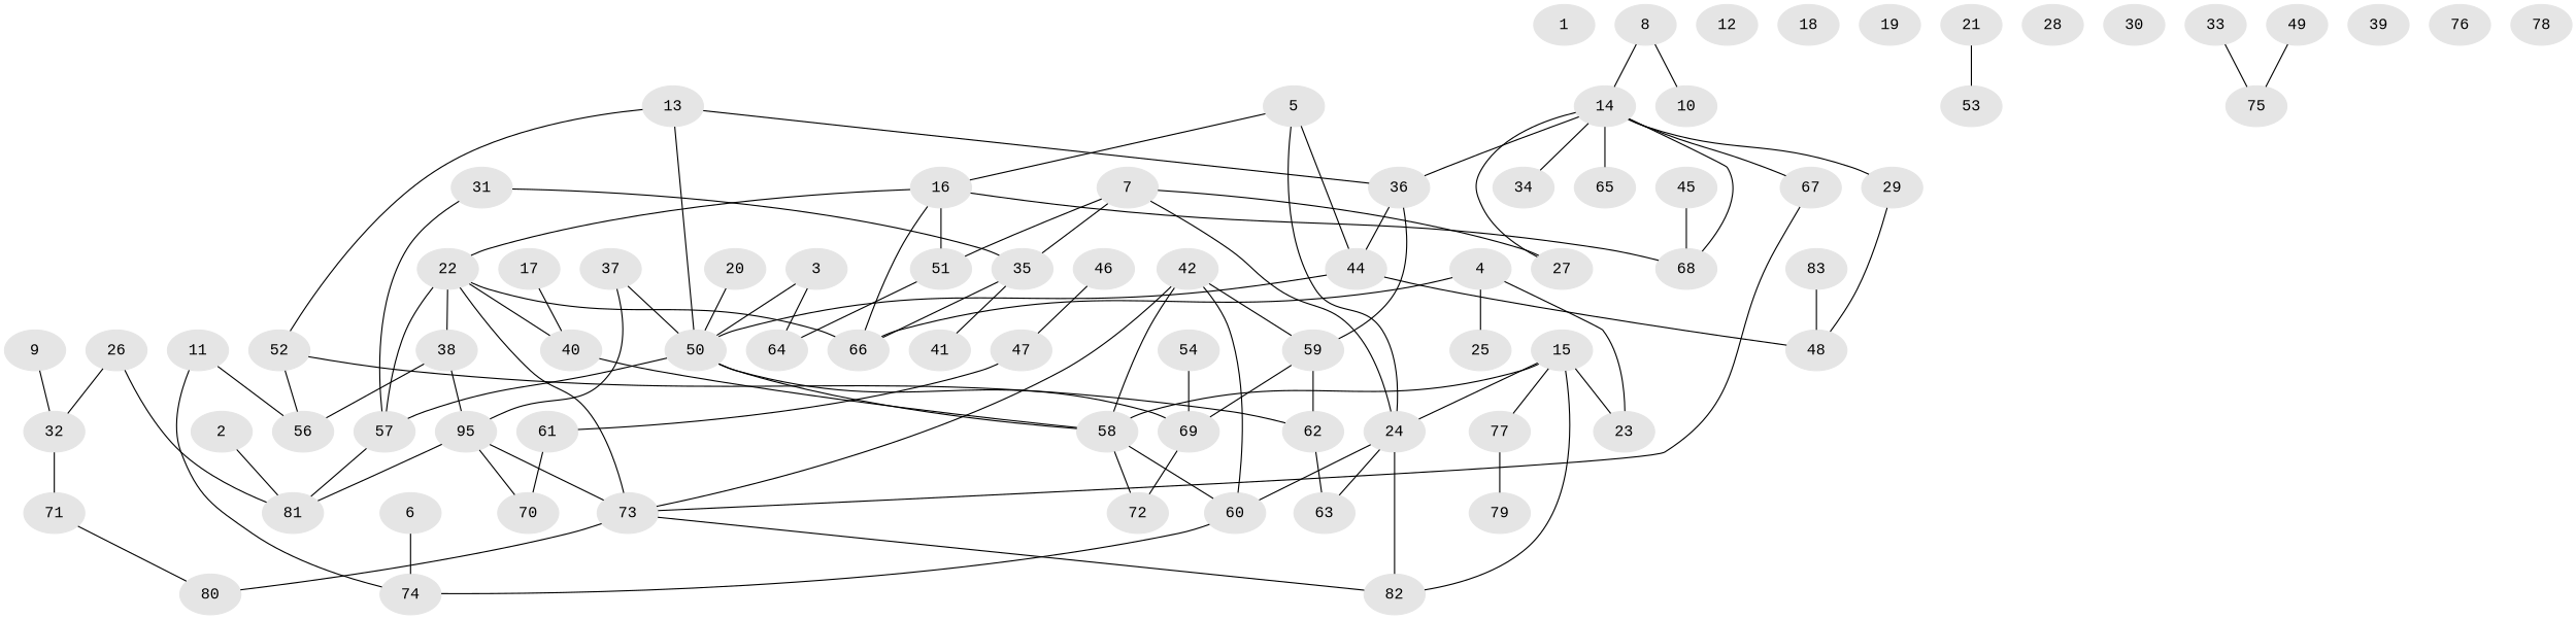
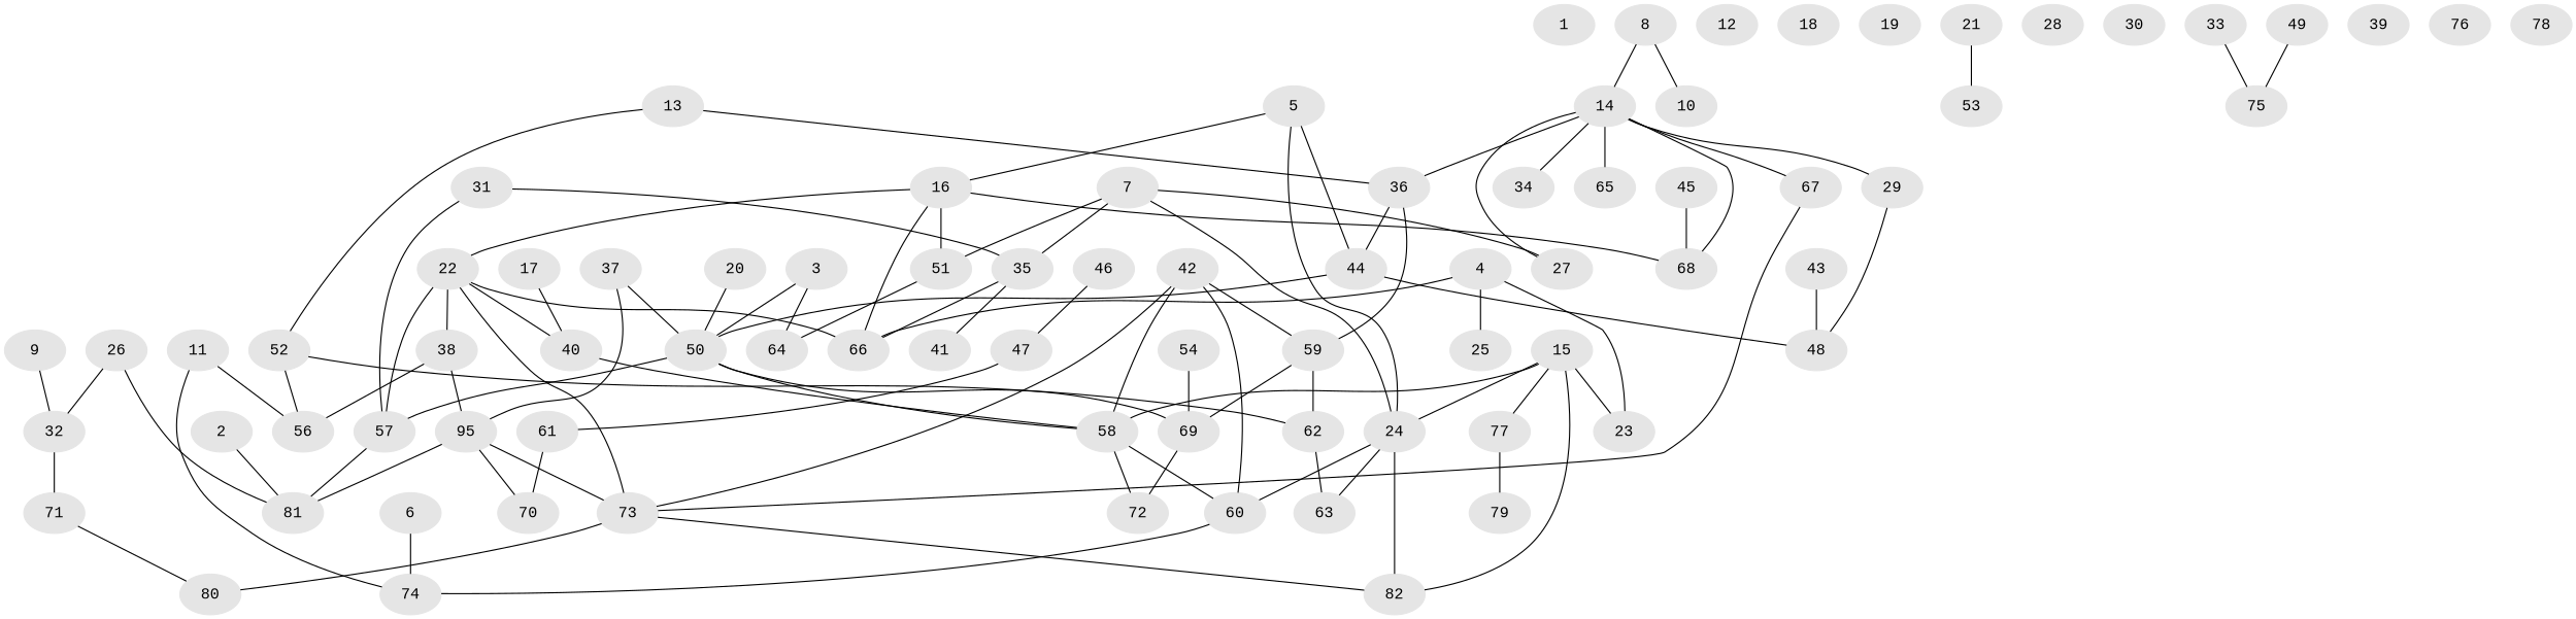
  graph {
    fontname="Liberation Mono"
    node [color=gray90 fontname="Liberation Mono" style=filled]
    edge [fontname="Liberation Mono"]
    1
    2
    81
    3
    50
    64
    58
    57
    69
    4
    23
    25
    66
    5
    16
    24
    44
    51
    68
    22
    82
    60
    63
    48
    6
    74
    7
    27
    35
    41
    8
    10
    14
    36
    29
    34
    65
    67
    9
    32
    71
    11
    56
    12
    13
    52
    59
    62
    73
    15
    77
    72
    79
    40
    38
    17
    18
    19
    20
    21
    53
    n62 [label=95]
    80
    26
    28
    30
    31
    33
    75
    37
    70
    39
    42
-   43 [label=83]
+   43
    45
    46
    47
    61
    49
    54
    76
    78
    2 -- 81
    3 -- 50
    3 -- 64
    50 -- 58
    50 -- 57
    50 -- 69
    58 -- 60
    58 -- 72
    57 -- 81
    69 -- 72
    4 -- 23
    4 -- 25
    4 -- 66
    5 -- 16
    5 -- 24
    5 -- 44
    16 -- 66
    16 -- 51
    16 -- 68
    16 -- 22
    24 -- 82
    24 -- 60
    24 -- 63
    44 -- 50
    44 -- 48
    51 -- 64
    22 -- 57
    22 -- 66
    22 -- 73
    22 -- 40
    22 -- 38
    60 -- 74
    6 -- 74
    7 -- 24
    7 -- 51
    7 -- 27
    7 -- 35
    35 -- 66
    35 -- 41
    8 -- 10
    8 -- 14
    14 -- 68
    14 -- 27
    14 -- 36
    14 -- 29
    14 -- 34
    14 -- 65
    14 -- 67
    36 -- 44
    36 -- 59
    29 -- 48
    67 -- 73
    9 -- 32
    32 -- 71
    71 -- 80
    11 -- 74
    11 -- 56
-   13 -- 50
    13 -- 36
    13 -- 52
    52 -- 56
    52 -- 62
    59 -- 69
    59 -- 62
    62 -- 63
    73 -- 82
    73 -- 80
    15 -- 58
    15 -- 23
    15 -- 24
    15 -- 82
    15 -- 77
    77 -- 79
    40 -- 58
    38 -- 56
    38 -- n62
    17 -- 40
    20 -- 50
    21 -- 53
    n62 -- 81
    n62 -- 73
    n62 -- 70
    26 -- 81
    26 -- 32
    31 -- 57
    31 -- 35
    33 -- 75
    37 -- 50
    37 -- n62
    42 -- 58
    42 -- 60
    42 -- 59
    42 -- 73
    43 -- 48
    45 -- 68
    46 -- 47
    47 -- 61
    61 -- 70
    49 -- 75
    54 -- 69
  }
